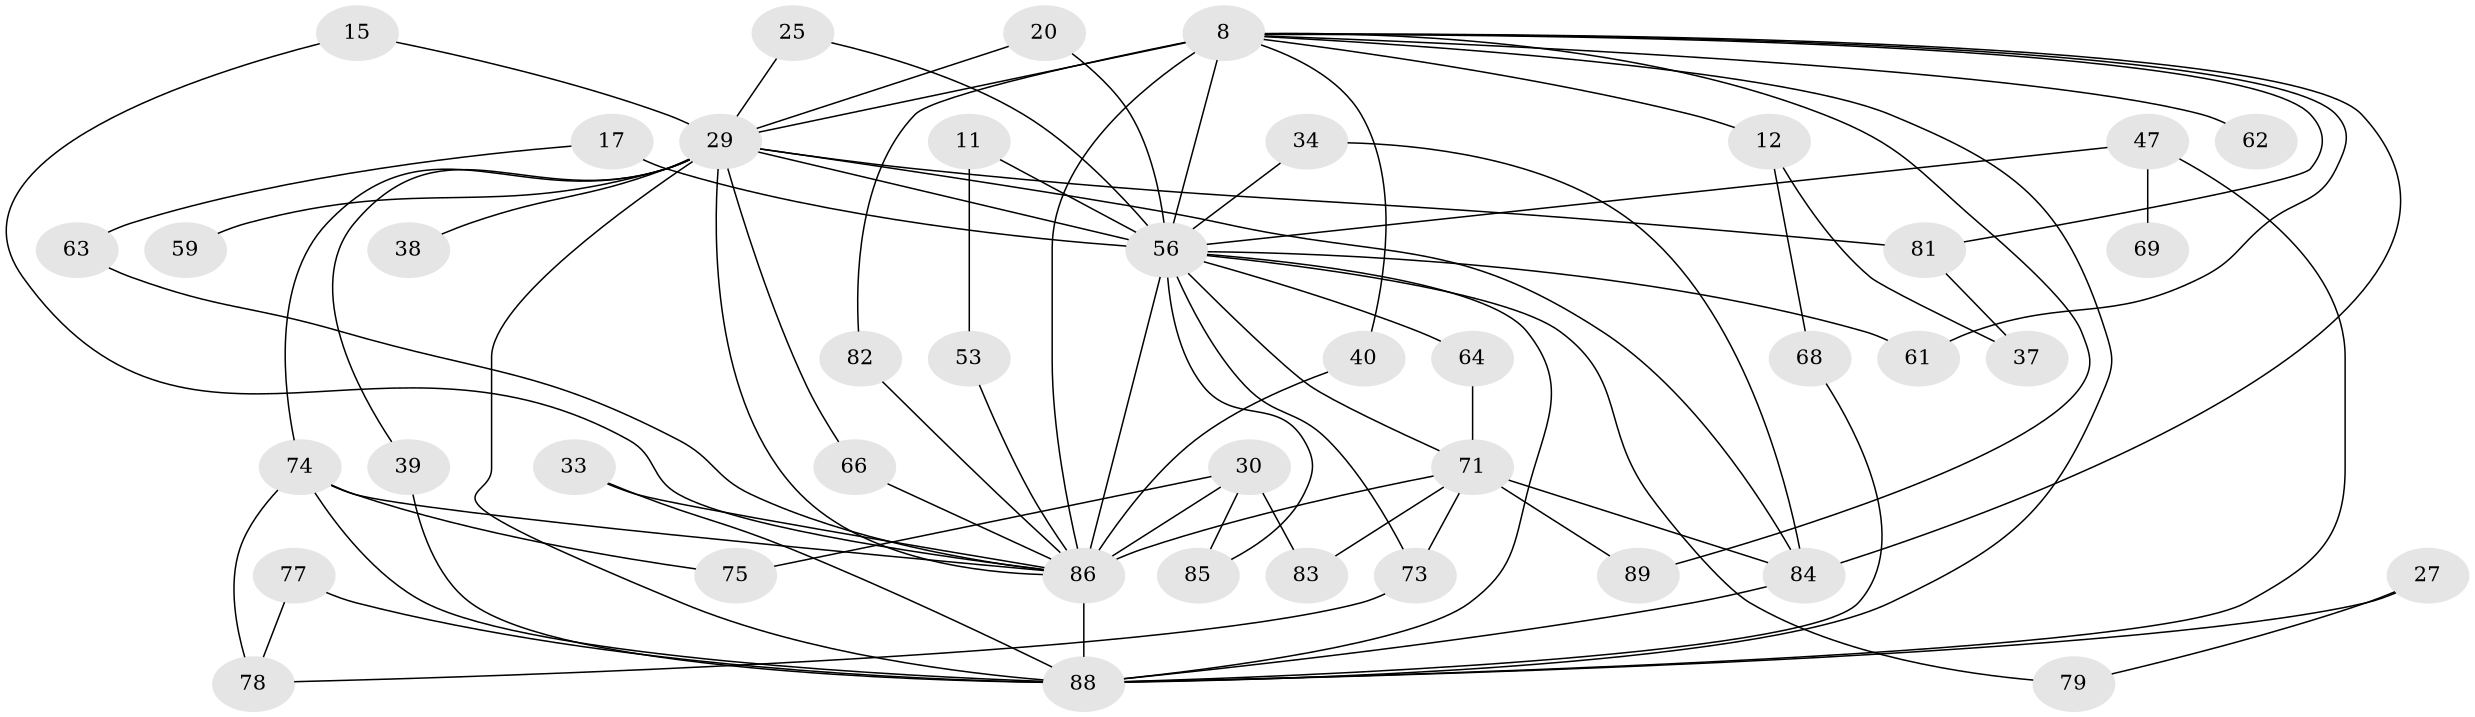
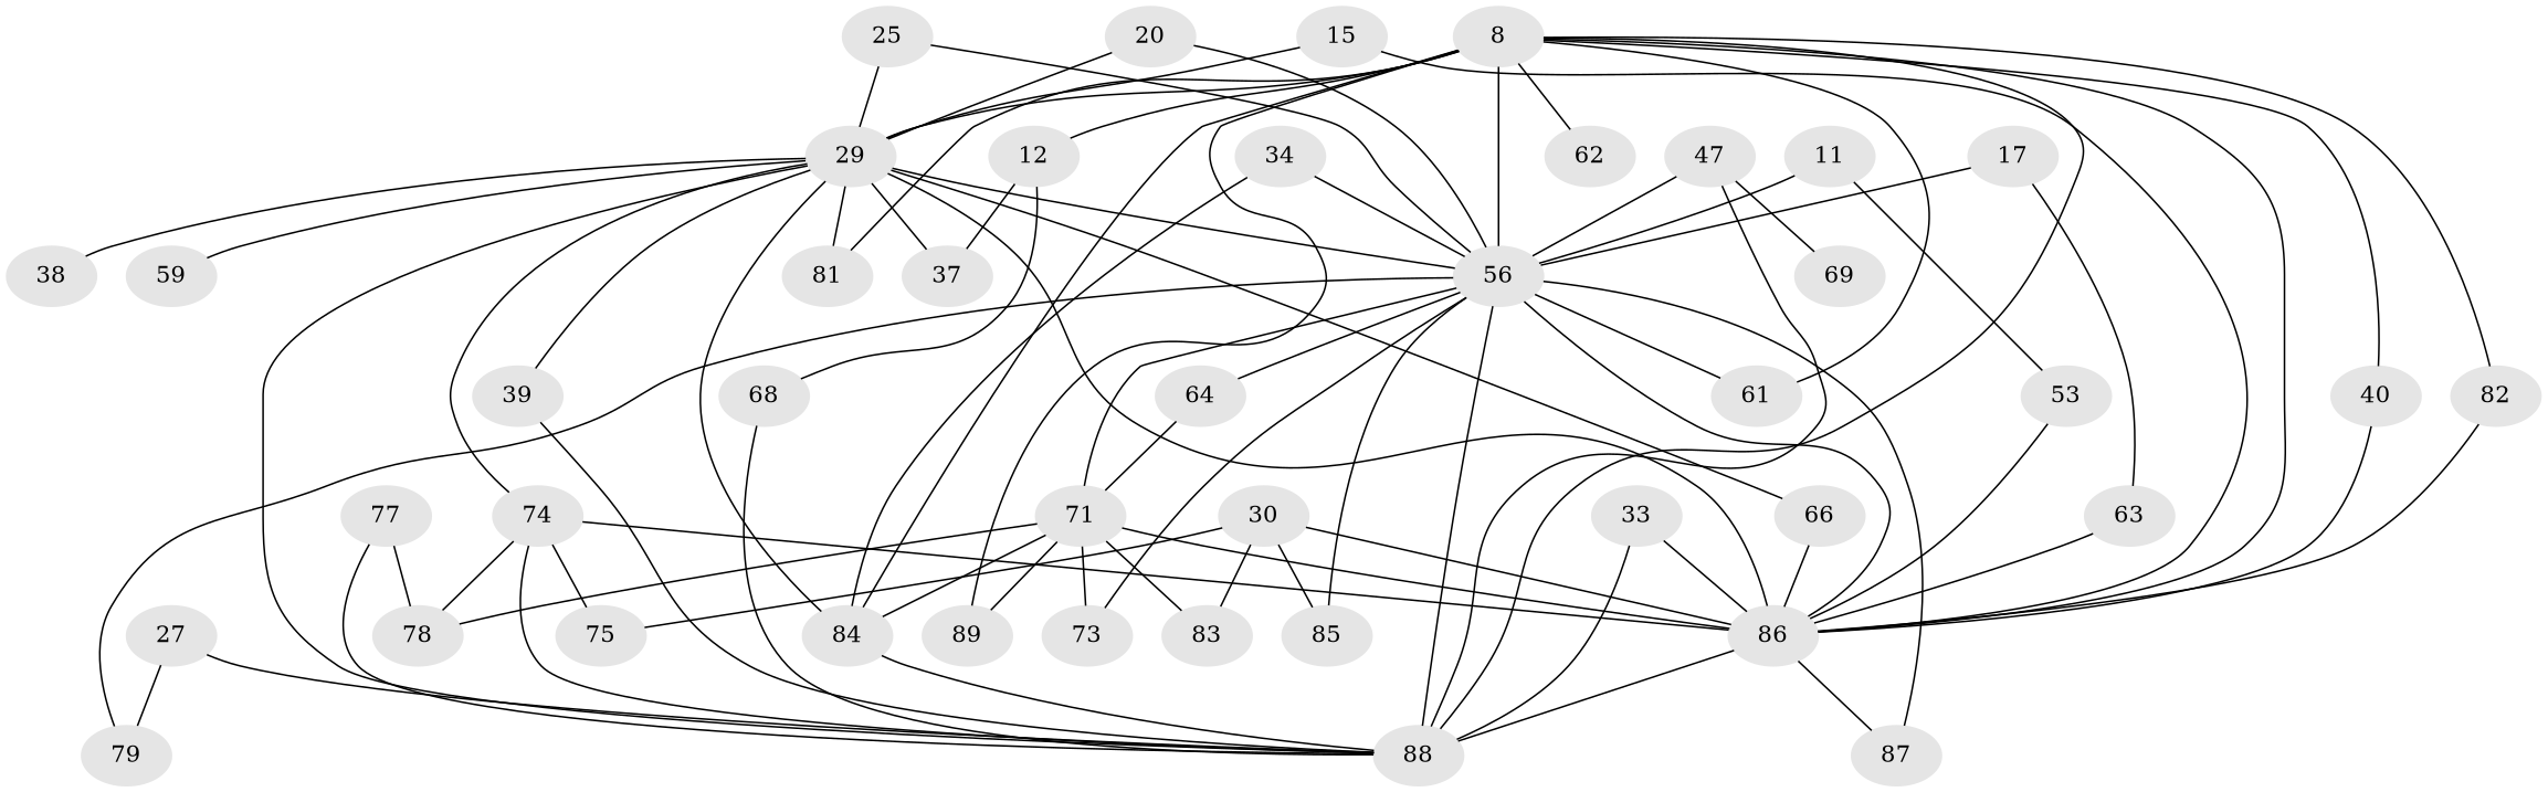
  graph {
    node [color=gray90 style=filled]
    8 [super="+3"]
    12
    29 [super="+16+7"]
    40
    56 [super="+24+10"]
    61
    62
    81 [super="+43"]
    82
    84 [super="+50+76"]
    86 [super="+36+57+65+6"]
    88 [super="+28+9+80"]
    89
    37
    68
    38
    39
    59
    66 [super="+54+18"]
    74 [super="+46+55"]
    79
    85
    64
    n24 [label=71 super="+14+70"]
    73 [super="+49"]
+   87
    11
    53
    15
    17
    63
    20
    25
    27
    75
    78 [super="+60"]
    30 [super="+26"]
    83
    33
    n40 [label=34]
    47 [super="+34"]
    69
    77
    8 -- 12 [weight=2]
    8 -- 29 [weight=5]
    8 -- 40
    8 -- 56 [weight=5]
    8 -- 61
    8 -- 62 [weight=2]
    8 -- 81 [weight=2]
    8 -- 82
    8 -- 84
    8 -- 86 [weight=6]
    8 -- 88 [weight=4]
    8 -- 89
    12 -- 37
    12 -- 68
    29 -- 56 [weight=5]
    29 -- 81
    29 -- 84
    29 -- 86 [weight=4]
    29 -- 88 [weight=8]
-   81 -- 37
+   29 -- 37
    29 -- 38 [weight=2]
    29 -- 39
    29 -- 59 [weight=2]
    29 -- 66 [weight=2]
    29 -- 74 [weight=2]
    40 -- 86
    56 -- 61
    56 -- 86 [weight=9]
    56 -- 88 [weight=5]
    56 -- 79
    56 -- 85
    56 -- 64
    56 -- n24
    56 -- 73 [weight=2]
+   56 -- 87
    82 -- 86
    84 -- 88
    86 -- 88 [weight=6]
+   86 -- 87
    68 -- 88
    39 -- 88
    66 -- 86 [weight=3]
    74 -- 86 [weight=4]
    74 -- 88
    74 -- 75
    74 -- 78 [weight=2]
    64 -- n24
    n24 -- 84
    n24 -- 86 [weight=5]
    n24 -- 89
    n24 -- 73
-   73 -- 78
+   n24 -- 78
    n24 -- 83
    11 -- 56 [weight=2]
    11 -- 53
    53 -- 86
    15 -- 29
    15 -- 86
    17 -- 56 [weight=2]
    17 -- 63
    63 -- 86
    20 -- 29
    20 -- 56
    25 -- 29
    25 -- 56
    27 -- 88 [weight=2]
    27 -- 79
    30 -- 86 [weight=4]
    30 -- 85
    30 -- 75
    30 -- 83
    33 -- 86
    33 -- 88
    n40 -- 56 [weight=2]
    n40 -- 84
    47 -- 56
    47 -- 88 [weight=2]
    47 -- 69
    77 -- 88
    77 -- 78
  }
